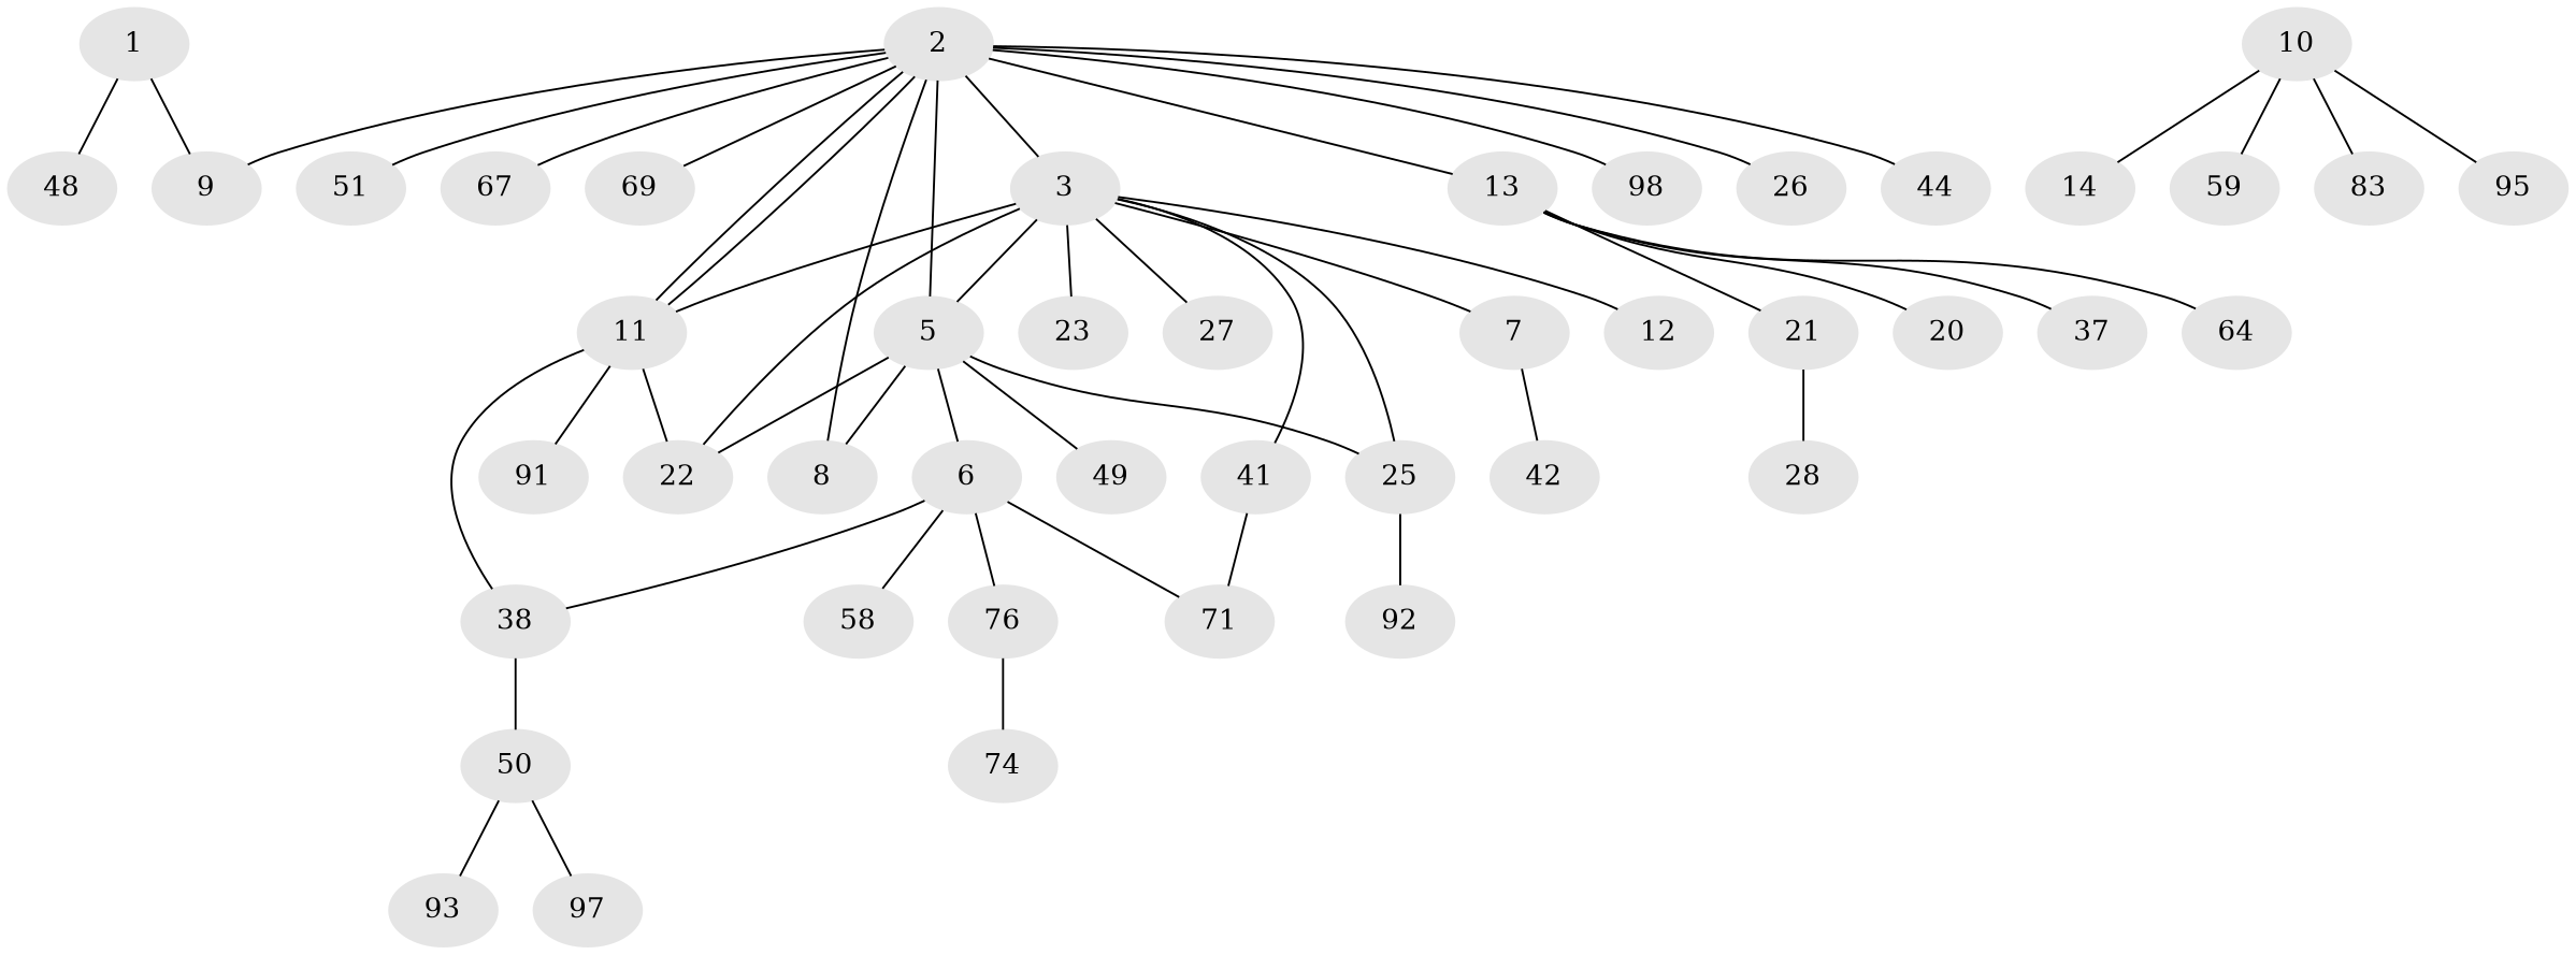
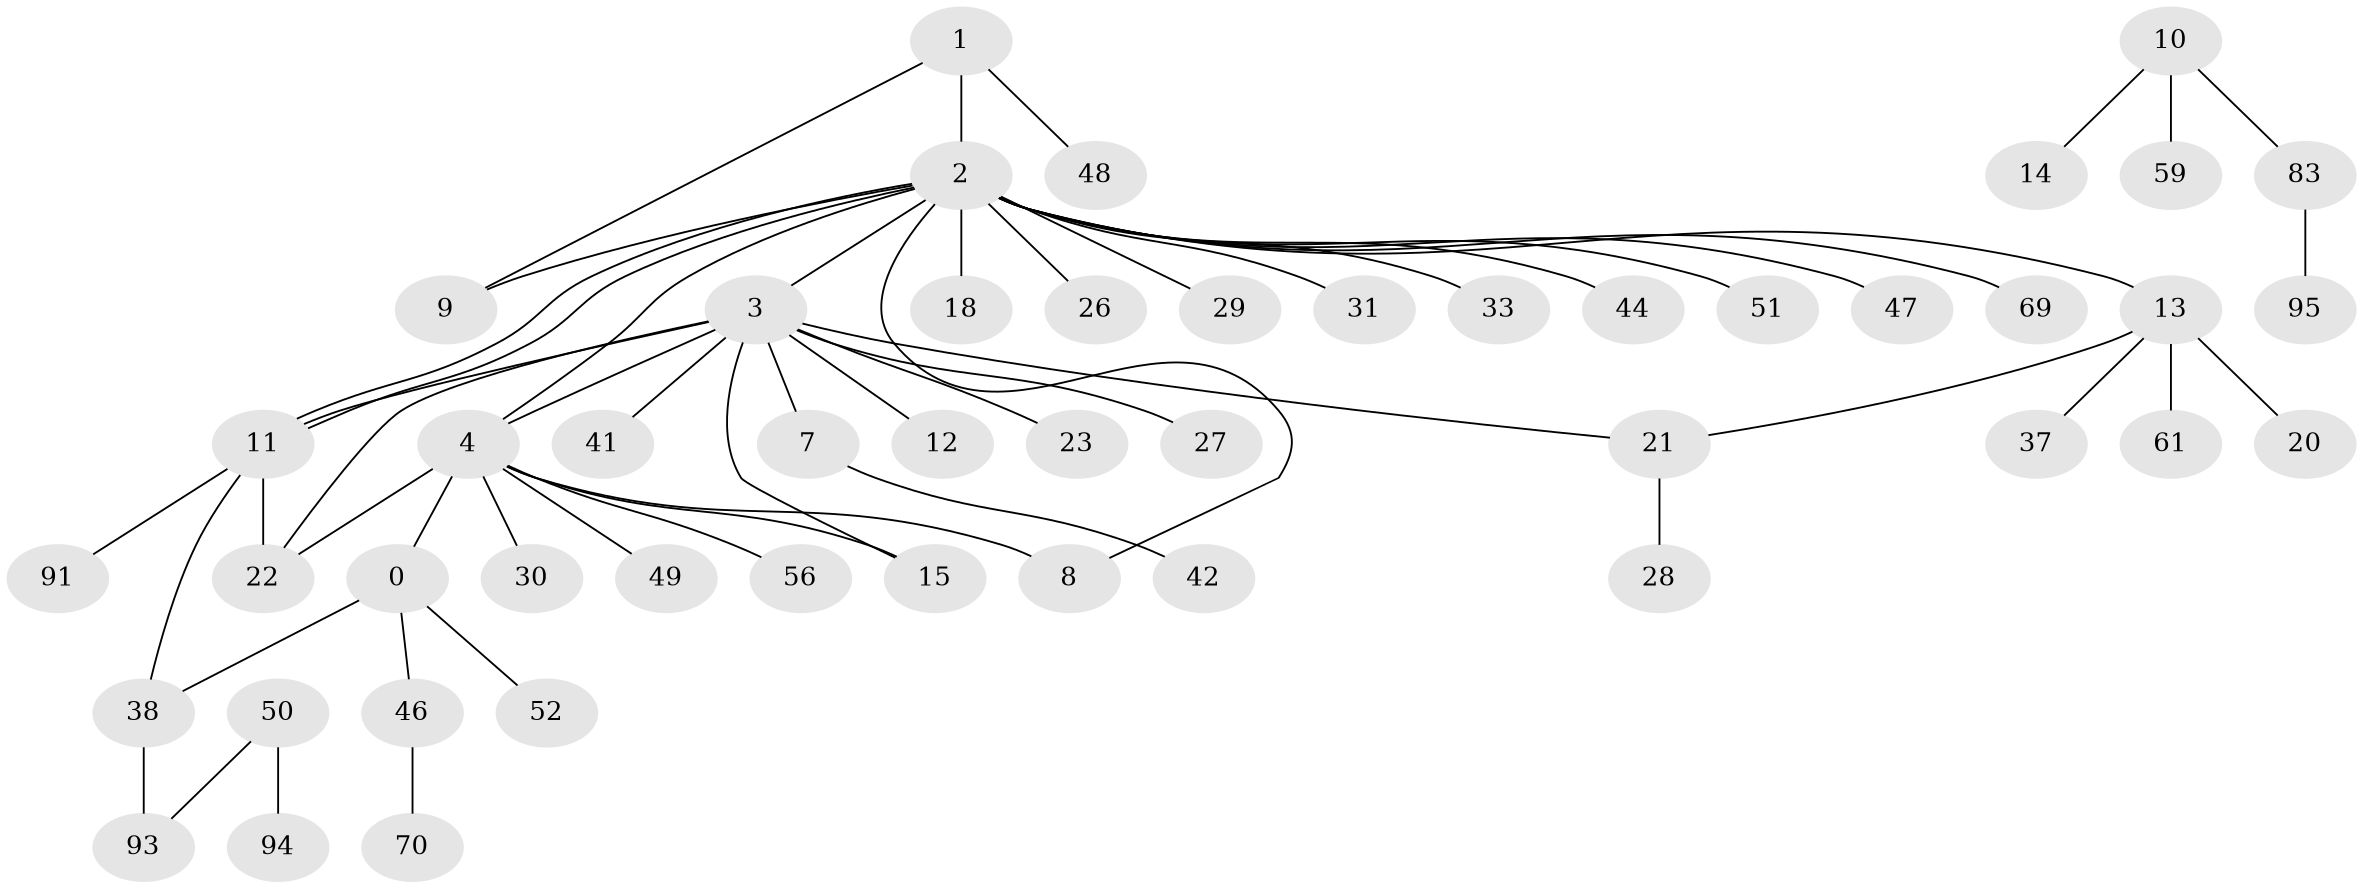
  graph {
    node [color=gray90 style=filled]
    1
    2
    9
    48 [super="+68"]
    3 [super="+39+4+15+96"]
-   5 [super="+17+94+86"]
+   5 [super="+17+94+86" label=4]
    8 [super="+19+16+75"]
    11
    13
-   18 [label=98]
+   18
    26
+   29
+   31 [super="+43"]
+   33
    44 [super="+66"]
    51
-   67
+   67 [label=47]
    69
    10
    14
    59 [super="+89"]
    83
    95
    7 [super="+24"]
    12
    21 [super="+73+74+49"]
    22 [super="+63+85+76+78+35+34"]
    23
-   25
+   25 [label=15]
    27
    41 [super="+55"]
-   6
+   6 [label=0]
+   30
    n34 [label=49]
+   56
    38 [super="+100"]
    91
    20 [super="+45"]
    37
-   64
+   64 [label=61]
    42
    28
-   92
-   71 [super="+98"]
-   46 [label=76]
-   52 [label=58]
+   46
+   52
    50
-   70 [label=74]
+   70
    93
-   97
+   97 [label=94]
+   1 -- 2
    1 -- 9
    1 -- 48
    2 -- 9
    2 -- 3 [weight=3]
    2 -- 5
    2 -- 8
    2 -- 11
    2 -- 11
    2 -- 13
    2 -- 18
    2 -- 26
+   2 -- 29
+   2 -- 31
+   2 -- 33
    2 -- 44
    2 -- 51
    2 -- 67
    2 -- 69
    3 -- 5
    3 -- 11
    3 -- 7
    3 -- 12
+   3 -- 21
    3 -- 22
    3 -- 23
    3 -- 25
    3 -- 27
    3 -- 41
    5 -- 8
    5 -- 22
    5 -- 25
    5 -- 6 [weight=2]
+   5 -- 30
    5 -- n34
+   5 -- 56
    11 -- 22
    11 -- 38
    11 -- 91
    13 -- 21
    13 -- 20
    13 -- 37
    13 -- 64
    10 -- 14
    10 -- 59
    10 -- 83
-   10 -- 95
+   83 -- 95
    7 -- 42
    21 -- 28
-   25 -- 92
-   41 -- 71
    6 -- 38
-   6 -- 71
    6 -- 46
    6 -- 52
-   38 -- 50
+   38 -- 93
    46 -- 70
    50 -- 93
    50 -- 97
  }
